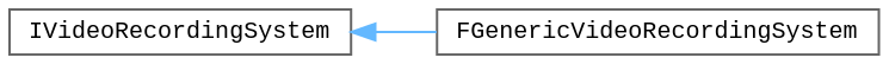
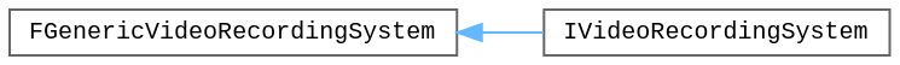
  digraph {
    rankdir=LR
    fontname="Liberation Mono"
    node [color=grey40 fillcolor=white fontname="Liberation Mono" fontsize=10 shape=box style=filled]
    n1 [height=0.2 label=IVideoRecordingSystem width=0.4]
    n2 [height=0.2 label=FGenericVideoRecordingSystem width=0.4]
-   n1 -> n2 [color=steelblue1 dir=back fontname="Liberation Mono" fontsize=10 labelfontname=Helvetica labelfontsize=10 style=solid]
+   n2 -> n1 [color=steelblue1 dir=back fontname="Liberation Mono" fontsize=10 labelfontname=Helvetica labelfontsize=10 style=solid]
  }
